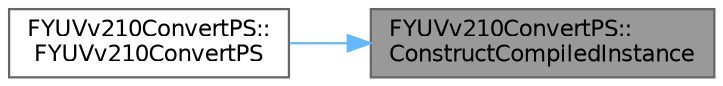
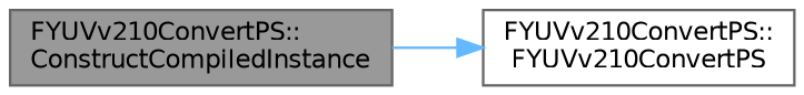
  digraph {
    rankdir=LR
    node [fontname=Helvetica fontsize=10 shape=box style=filled]
    n1 [color=gray40 fillcolor=grey60 fontcolor=black height=0.2 label="FYUVv210ConvertPS::\lConstructCompiledInstance" width=0.4]
    n2 [color=grey40 fillcolor=white height=0.2 label="FYUVv210ConvertPS::\lFYUVv210ConvertPS" width=0.4]
-   n2 -> n1 [color=steelblue1 fontname=Helvetica fontsize=10 labelfontname=Helvetica labelfontsize=10 style=solid]
+   n1 -> n2 [color=steelblue1 fontname=Helvetica fontsize=10 labelfontname=Helvetica labelfontsize=10 style=solid]
  }
